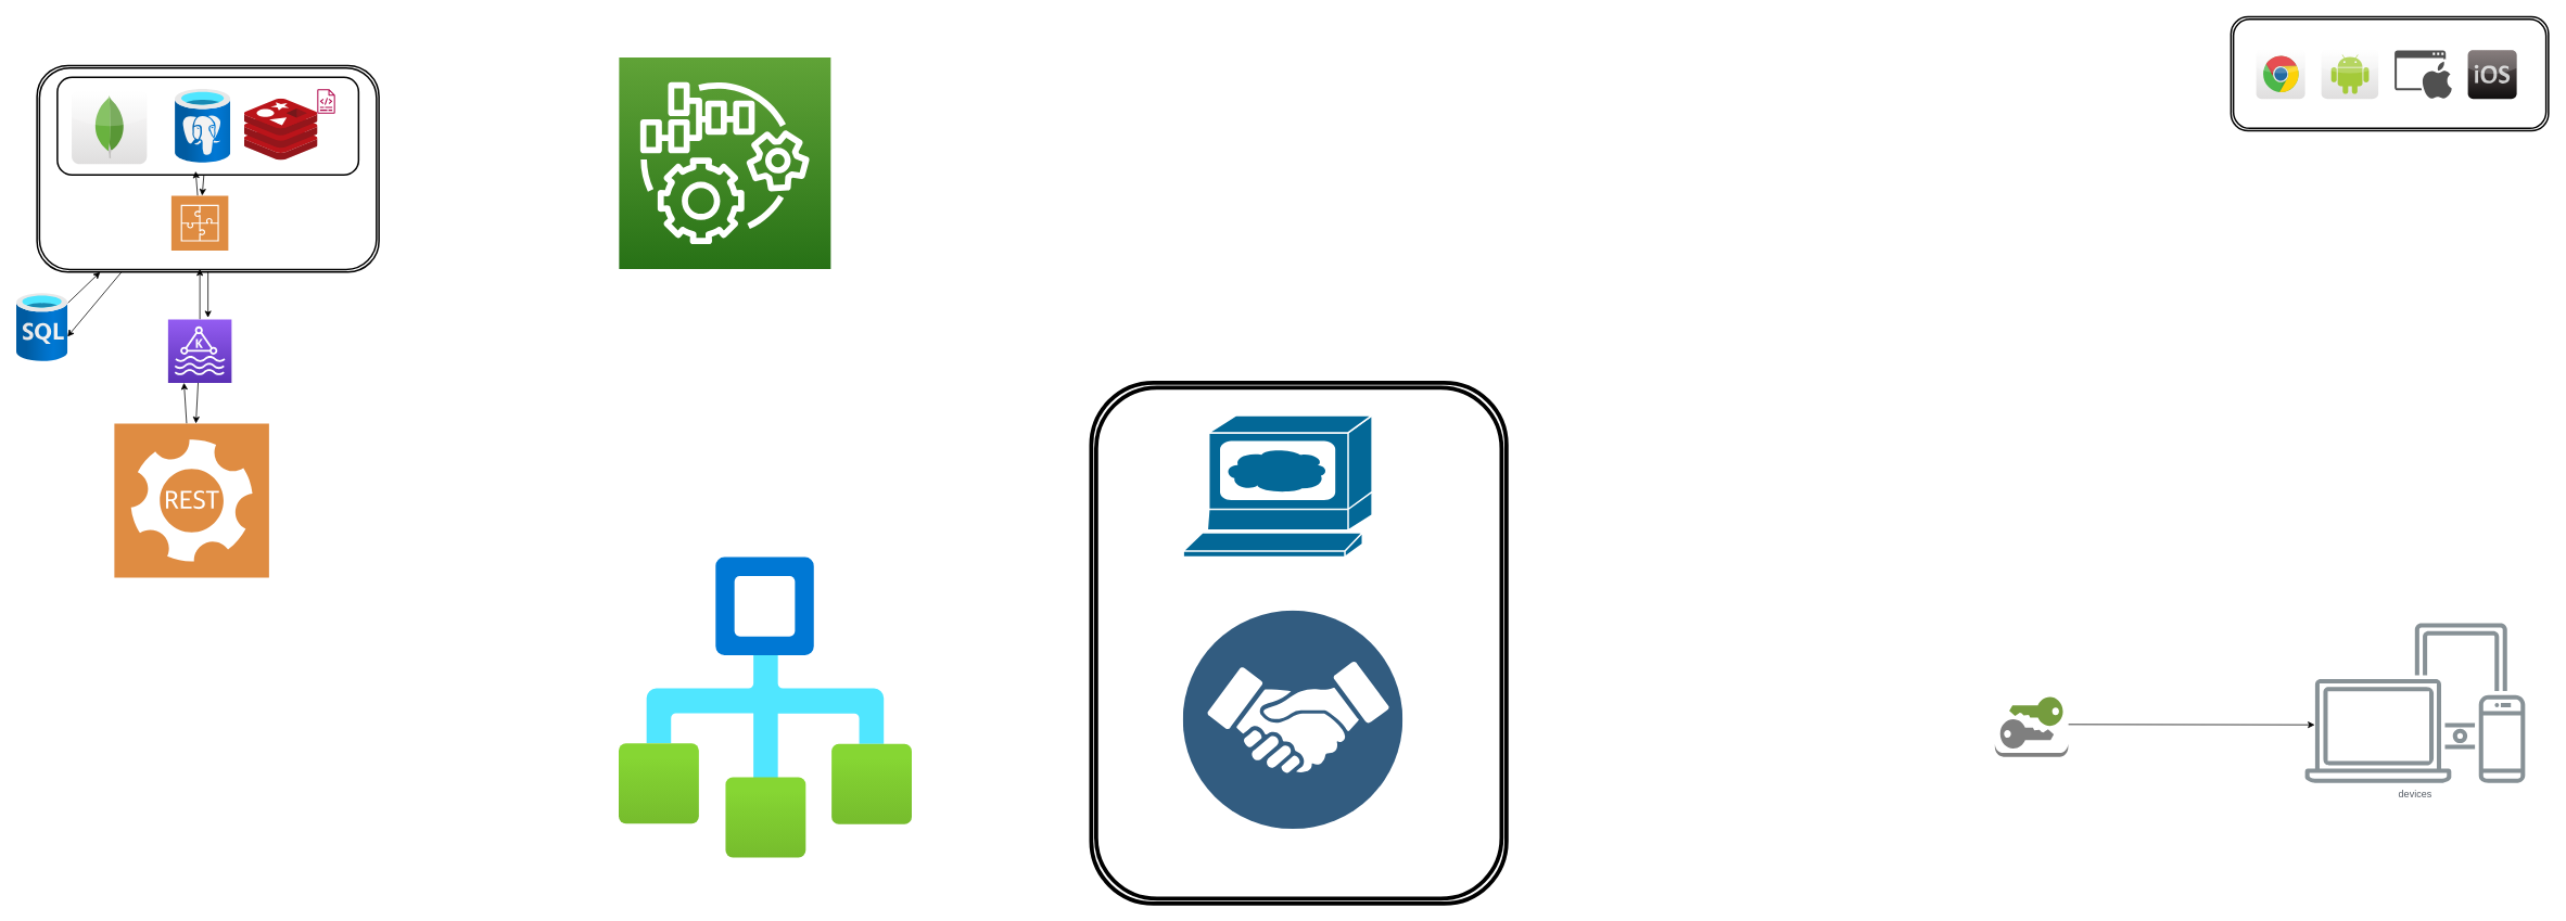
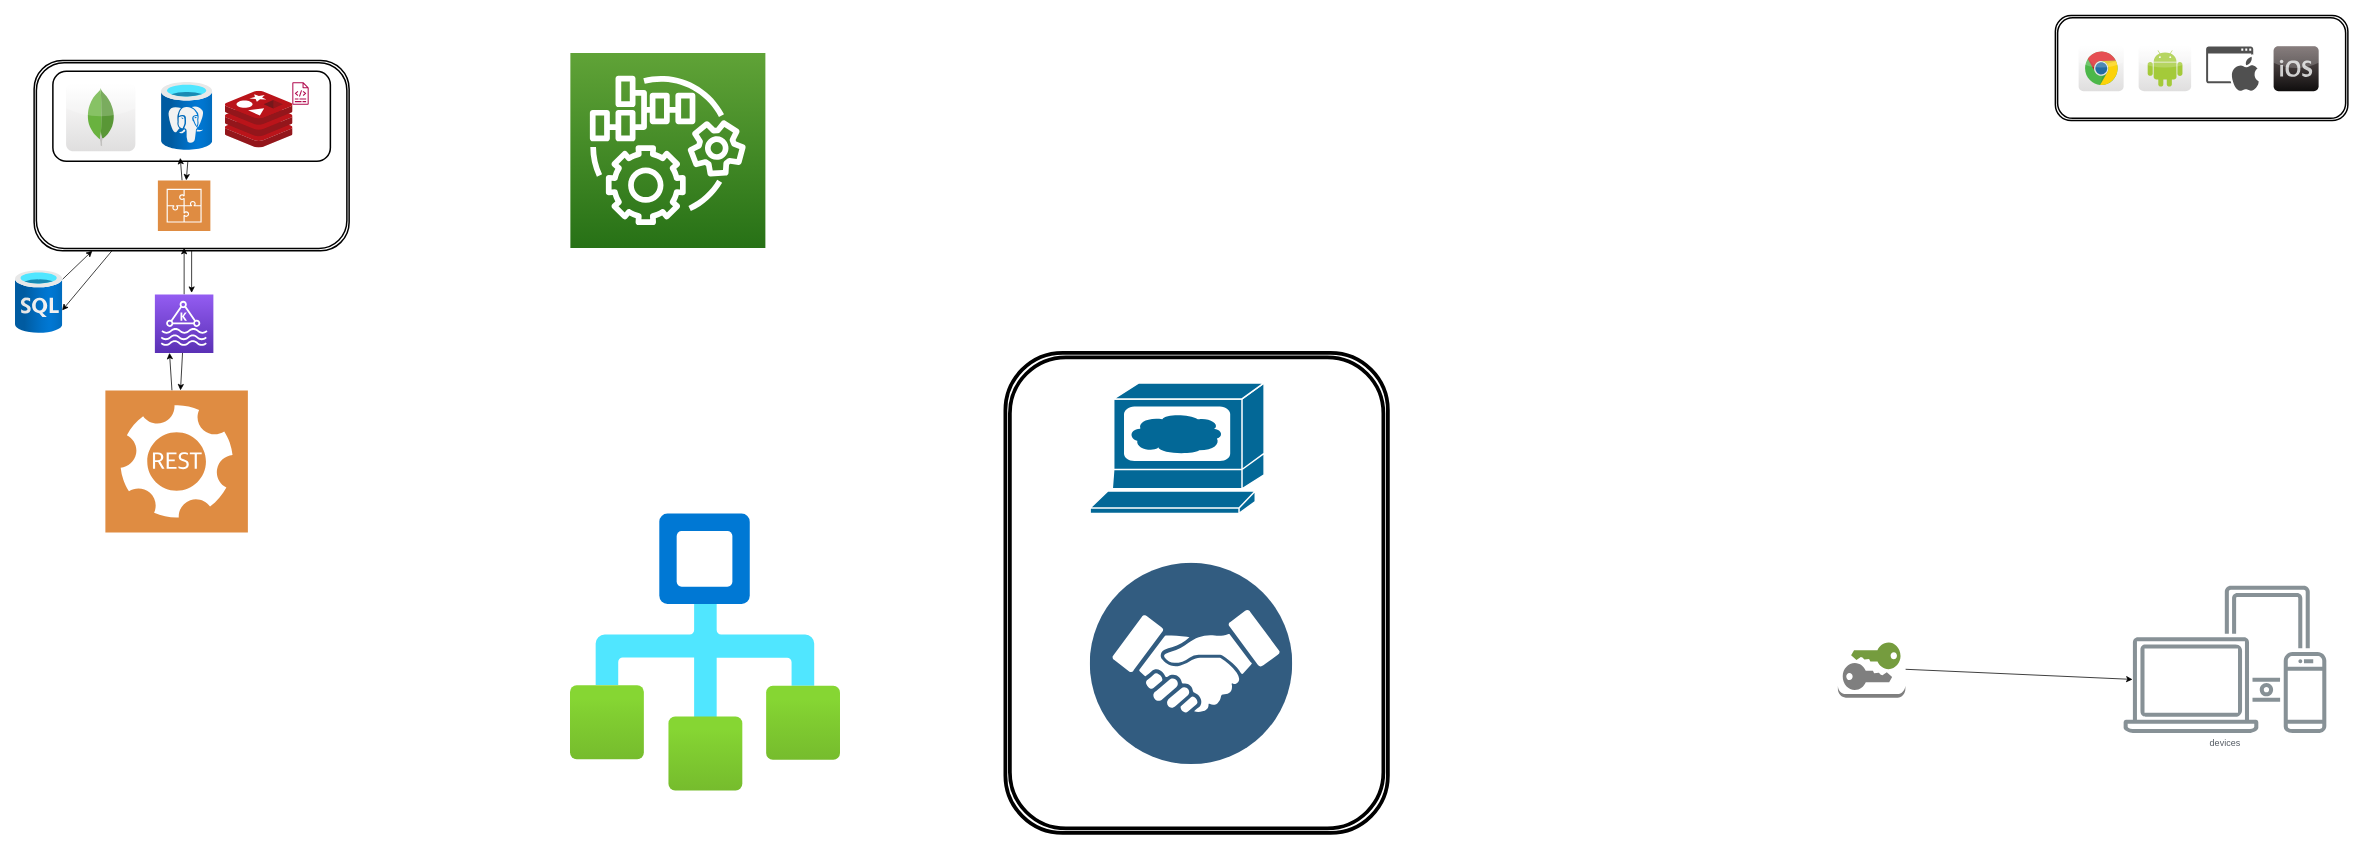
  <mxCell id="0" />
  <mxCell id="1" parent="0" />
  <mxCell id="2" value="" style="aspect=fixed;perimeter=ellipsePerimeter;html=1;align=center;shadow=0;dashed=0;fontColor=#4277BB;labelBackgroundColor=#ffffff;fontSize=12;spacingTop=3;image;image=img/lib/ibm/blockchain/membership_services_provider_api.svg;" vertex="1" parent="1"><mxGeometry x="1453" y="749.85" width="270" height="270" as="geometry" /></mxCell>
  <mxCell id="3" style="edgeStyle=none;html=1;entryX=0.459;entryY=0.962;entryDx=0;entryDy=0;entryPerimeter=0;" edge="1" parent="1" source="4" target="30"><mxGeometry relative="1" as="geometry" /></mxCell>
  <mxCell id="4" value="" style="sketch=0;pointerEvents=1;shadow=0;dashed=0;html=1;strokeColor=none;fillColor=#DF8C42;labelPosition=center;verticalLabelPosition=bottom;verticalAlign=top;align=center;outlineConnect=0;shape=mxgraph.veeam2.universal_storage_api;" vertex="1" parent="1"><mxGeometry x="210" y="240" width="70" height="67.6" as="geometry" /></mxCell>
  <mxCell id="5" style="edgeStyle=none;html=1;entryX=0.044;entryY=0.636;entryDx=0;entryDy=0;entryPerimeter=0;" edge="1" parent="1" source="6" target="7"><mxGeometry relative="1" as="geometry" /></mxCell>
  <mxCell id="6" value="" style="outlineConnect=0;dashed=0;verticalLabelPosition=bottom;verticalAlign=top;align=center;html=1;shape=mxgraph.aws3.long_term_security_credential;fillColor=#ffffff;gradientColor=none;" vertex="1" parent="1"><mxGeometry x="2450" y="850" width="90" height="79.7" as="geometry" /></mxCell>
- <mxCell id="7" value="devices" style="sketch=0;outlineConnect=0;gradientColor=none;fontColor=#545B64;strokeColor=none;fillColor=#879196;dashed=0;verticalLabelPosition=bottom;verticalAlign=top;align=center;html=1;fontSize=12;fontStyle=0;aspect=fixed;shape=mxgraph.aws4.illustration_devices;pointerEvents=1" vertex="1" parent="1"><mxGeometry x="2831" y="765" width="270.27" height="197.3" as="geometry" /></mxCell>
+ <mxCell id="7" value="devices" style="sketch=0;outlineConnect=0;gradientColor=none;fontColor=#545B64;strokeColor=none;fillColor=#879196;dashed=0;verticalLabelPosition=bottom;verticalAlign=top;align=center;html=1;fontSize=12;fontStyle=0;aspect=fixed;shape=mxgraph.aws4.illustration_devices;pointerEvents=1" vertex="1" parent="1"><mxGeometry x="2831" y="780" width="270.27" height="197.3" as="geometry" /></mxCell>
  <mxCell id="8" style="edgeStyle=none;html=1;entryX=0.25;entryY=1;entryDx=0;entryDy=0;entryPerimeter=0;" edge="1" parent="1" source="9" target="27"><mxGeometry relative="1" as="geometry" /></mxCell>
  <mxCell id="9" value="" style="sketch=0;pointerEvents=1;shadow=0;dashed=0;html=1;strokeColor=none;fillColor=#DF8C42;labelPosition=center;verticalLabelPosition=bottom;verticalAlign=top;align=center;outlineConnect=0;shape=mxgraph.veeam2.restful_api;" vertex="1" parent="1"><mxGeometry x="140" y="520" width="190" height="189.4" as="geometry" /></mxCell>
  <mxCell id="10" value="" style="dashed=0;outlineConnect=0;html=1;align=center;labelPosition=center;verticalLabelPosition=bottom;verticalAlign=top;shape=mxgraph.webicons.ios;fillColor=#695D5D;gradientColor=#100E0E" vertex="1" parent="1"><mxGeometry x="3031" y="61" width="60" height="60" as="geometry" /></mxCell>
  <mxCell id="11" value="" style="sketch=0;pointerEvents=1;shadow=0;dashed=0;html=1;strokeColor=none;fillColor=#505050;labelPosition=center;verticalLabelPosition=bottom;verticalAlign=top;outlineConnect=0;align=center;shape=mxgraph.office.concepts.application_ios;" vertex="1" parent="1"><mxGeometry x="2941" y="61.6" width="70" height="59.4" as="geometry" /></mxCell>
  <mxCell id="12" value="" style="dashed=0;outlineConnect=0;html=1;align=center;labelPosition=center;verticalLabelPosition=bottom;verticalAlign=top;shape=mxgraph.webicons.android;gradientColor=#DFDEDE" vertex="1" parent="1"><mxGeometry x="2851" y="59.65" width="70" height="61.35" as="geometry" /></mxCell>
  <mxCell id="13" value="" style="dashed=0;outlineConnect=0;html=1;align=center;labelPosition=center;verticalLabelPosition=bottom;verticalAlign=top;shape=mxgraph.webicons.chrome;gradientColor=#DFDEDE" vertex="1" parent="1"><mxGeometry x="2771" y="59.65" width="60" height="61.35" as="geometry" /></mxCell>
  <mxCell id="14" style="edgeStyle=none;html=1;" edge="1" parent="1" source="16"><mxGeometry relative="1" as="geometry"><mxPoint x="255" y="390" as="targetPoint" /></mxGeometry></mxCell>
  <mxCell id="15" style="edgeStyle=none;html=1;entryX=0.989;entryY=0.635;entryDx=0;entryDy=0;entryPerimeter=0;" edge="1" parent="1" source="16" target="32"><mxGeometry relative="1" as="geometry" /></mxCell>
  <mxCell id="16" value="" style="shape=ext;double=1;rounded=1;whiteSpace=wrap;html=1;fillColor=none;strokeWidth=2;" vertex="1" parent="1"><mxGeometry x="45" y="80" width="420" height="253.8" as="geometry" /></mxCell>
  <mxCell id="17" value="" style="shape=mxgraph.cisco.computers_and_peripherals.web_browser;html=1;pointerEvents=1;dashed=0;fillColor=#036897;strokeColor=#ffffff;strokeWidth=2;verticalLabelPosition=bottom;verticalAlign=top;align=center;outlineConnect=0;" vertex="1" parent="1"><mxGeometry x="1453" y="510" width="232" height="174" as="geometry" /></mxCell>
  <mxCell id="18" value="" style="shape=ext;double=1;rounded=1;whiteSpace=wrap;html=1;fillColor=none;strokeWidth=5;" vertex="1" parent="1"><mxGeometry x="1340" y="470" width="510" height="640" as="geometry" /></mxCell>
  <mxCell id="19" value="" style="shape=ext;double=1;rounded=1;whiteSpace=wrap;html=1;fillColor=none;strokeWidth=2;" vertex="1" parent="1"><mxGeometry x="2740" y="20.33" width="390" height="140" as="geometry" /></mxCell>
  <mxCell id="20" value="" style="aspect=fixed;html=1;points=[];align=center;image;fontSize=12;image=img/lib/azure2/general/Workflow.svg;strokeWidth=2;fillColor=#504D4C;" vertex="1" parent="1"><mxGeometry x="760" y="684" width="360" height="370.59" as="geometry" /></mxCell>
  <mxCell id="21" value="" style="sketch=0;points=[[0,0,0],[0.25,0,0],[0.5,0,0],[0.75,0,0],[1,0,0],[0,1,0],[0.25,1,0],[0.5,1,0],[0.75,1,0],[1,1,0],[0,0.25,0],[0,0.5,0],[0,0.75,0],[1,0.25,0],[1,0.5,0],[1,0.75,0]];outlineConnect=0;fontColor=#232F3E;gradientColor=#60A337;gradientDirection=north;fillColor=#277116;strokeColor=#ffffff;dashed=0;verticalLabelPosition=bottom;verticalAlign=top;align=center;html=1;fontSize=12;fontStyle=0;aspect=fixed;shape=mxgraph.aws4.resourceIcon;resIcon=mxgraph.aws4.iot_things_graph;" vertex="1" parent="1"><mxGeometry x="760" y="70" width="260" height="260" as="geometry" /></mxCell>
  <mxCell id="22" value="" style="sketch=0;aspect=fixed;html=1;points=[];align=center;image;fontSize=12;image=img/lib/mscae/Cache_Redis_Product.svg;strokeWidth=2;fillColor=#504D4C;" vertex="1" parent="1"><mxGeometry x="299.82" y="121" width="90.18" height="75.75" as="geometry" /></mxCell>
  <mxCell id="23" value="" style="dashed=0;outlineConnect=0;html=1;align=center;labelPosition=center;verticalLabelPosition=bottom;verticalAlign=top;shape=mxgraph.webicons.mongodb;gradientColor=#DFDEDE;strokeWidth=2;" vertex="1" parent="1"><mxGeometry x="87.6" y="110" width="92.4" height="91.2" as="geometry" /></mxCell>
  <mxCell id="24" value="" style="aspect=fixed;html=1;points=[];align=center;image;fontSize=12;image=img/lib/azure2/databases/Azure_Database_PostgreSQL_Server.svg;strokeWidth=2;fillColor=#504D4C;" vertex="1" parent="1"><mxGeometry x="214.75" y="109.09" width="68.18" height="90.91" as="geometry" /></mxCell>
  <mxCell id="25" style="edgeStyle=none;html=1;" edge="1" parent="1" source="27"><mxGeometry relative="1" as="geometry"><mxPoint x="245" y="330" as="targetPoint" /></mxGeometry></mxCell>
  <mxCell id="26" style="edgeStyle=none;html=1;" edge="1" parent="1" source="27" target="9"><mxGeometry relative="1" as="geometry" /></mxCell>
  <mxCell id="27" value="" style="sketch=0;points=[[0,0,0],[0.25,0,0],[0.5,0,0],[0.75,0,0],[1,0,0],[0,1,0],[0.25,1,0],[0.5,1,0],[0.75,1,0],[1,1,0],[0,0.25,0],[0,0.5,0],[0,0.75,0],[1,0.25,0],[1,0.5,0],[1,0.75,0]];outlineConnect=0;fontColor=#232F3E;gradientColor=#945DF2;gradientDirection=north;fillColor=#5A30B5;strokeColor=#ffffff;dashed=0;verticalLabelPosition=bottom;verticalAlign=top;align=center;html=1;fontSize=12;fontStyle=0;aspect=fixed;shape=mxgraph.aws4.resourceIcon;resIcon=mxgraph.aws4.managed_streaming_for_kafka;" vertex="1" parent="1"><mxGeometry x="206" y="392" width="78" height="78" as="geometry" /></mxCell>
  <mxCell id="28" value="" style="sketch=0;outlineConnect=0;fontColor=#232F3E;gradientColor=none;fillColor=#B0084D;strokeColor=none;dashed=0;verticalLabelPosition=bottom;verticalAlign=top;align=center;html=1;fontSize=12;fontStyle=0;aspect=fixed;pointerEvents=1;shape=mxgraph.aws4.logs;" vertex="1" parent="1"><mxGeometry x="380" y="109.09" width="40.34" height="30" as="geometry" /></mxCell>
  <mxCell id="29" style="edgeStyle=none;html=1;" edge="1" parent="1" source="30" target="4"><mxGeometry relative="1" as="geometry" /></mxCell>
  <mxCell id="30" value="" style="rounded=1;whiteSpace=wrap;html=1;strokeWidth=2;fillColor=none;" vertex="1" parent="1"><mxGeometry x="70" y="94.55" width="370" height="120" as="geometry" /></mxCell>
  <mxCell id="31" style="edgeStyle=none;html=1;" edge="1" parent="1" source="32" target="16"><mxGeometry relative="1" as="geometry" /></mxCell>
  <mxCell id="32" value="" style="aspect=fixed;html=1;points=[];align=center;image;fontSize=12;image=img/lib/azure2/databases/SQL_Database.svg;strokeWidth=2;fillColor=none;" vertex="1" parent="1"><mxGeometry x="20" y="360" width="63" height="83.99" as="geometry" /></mxCell>
